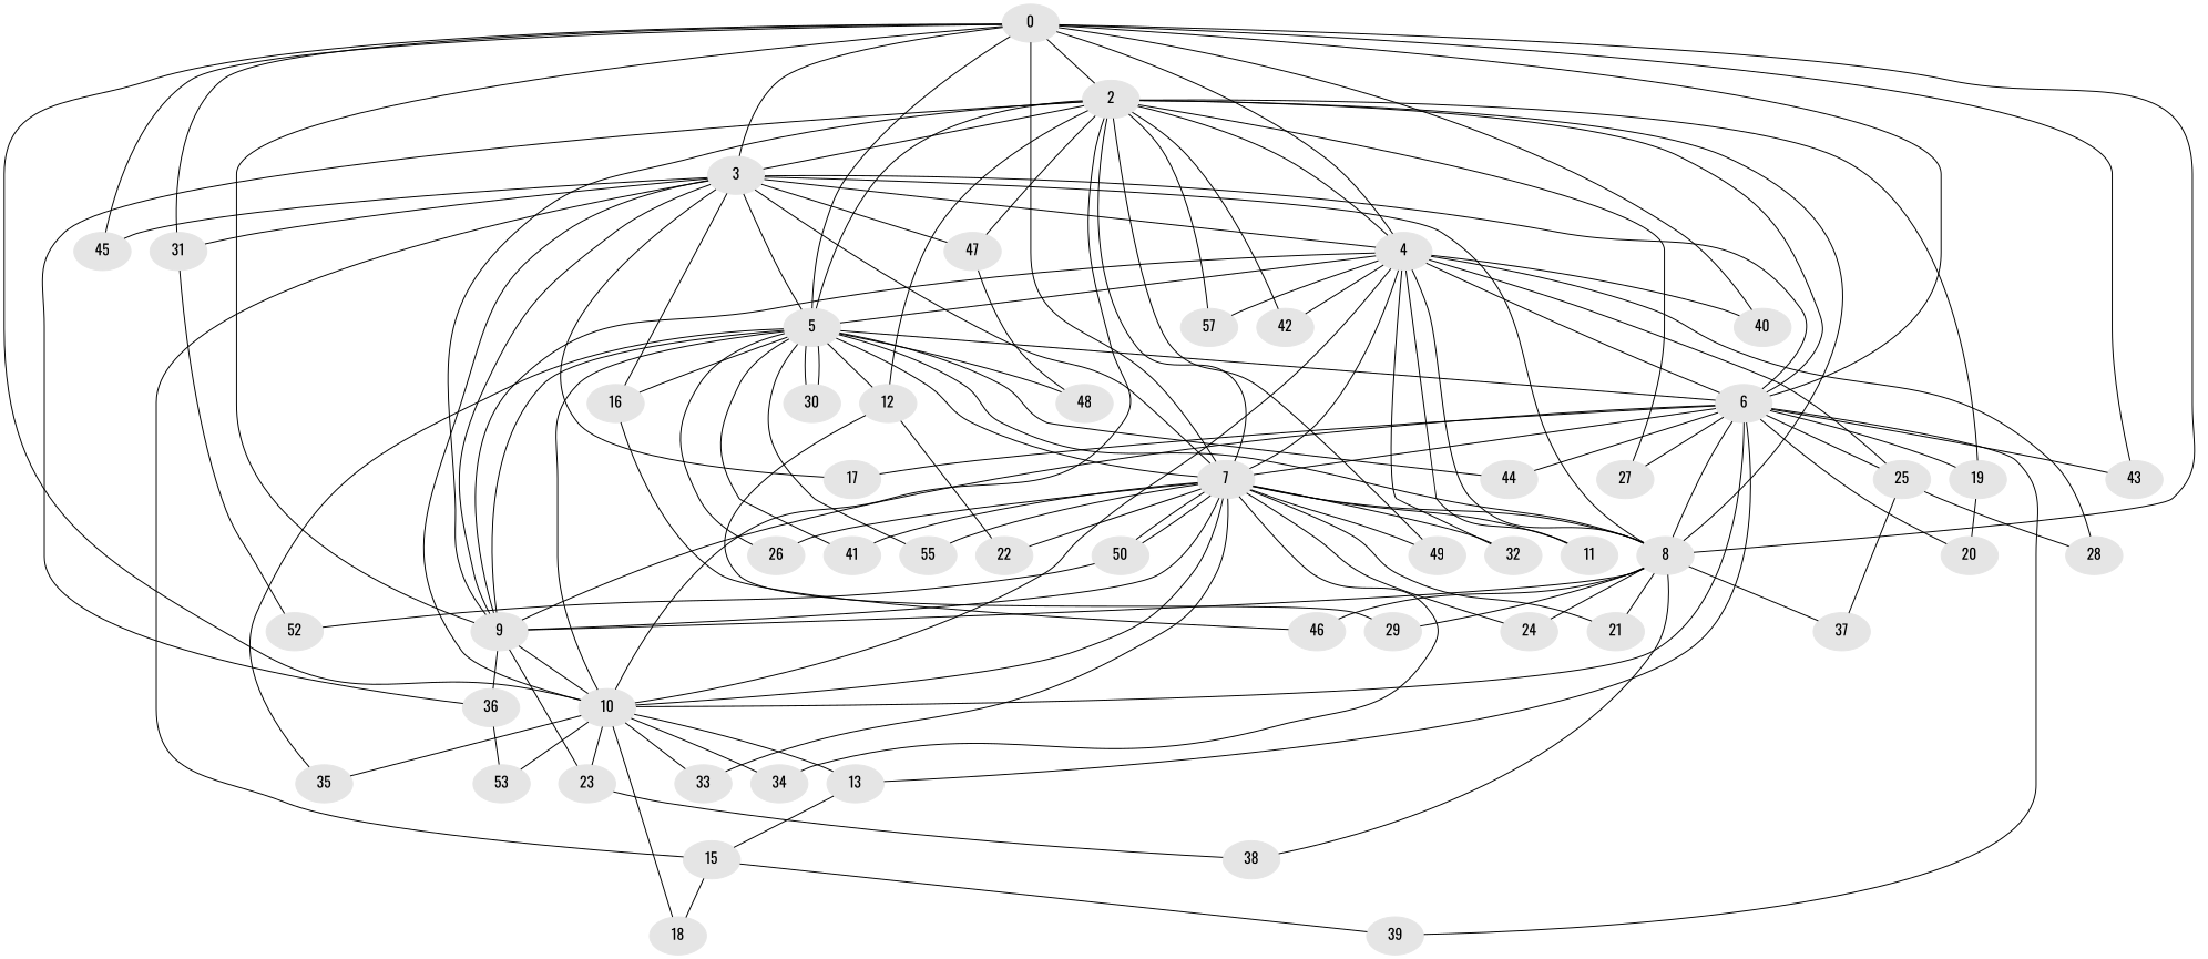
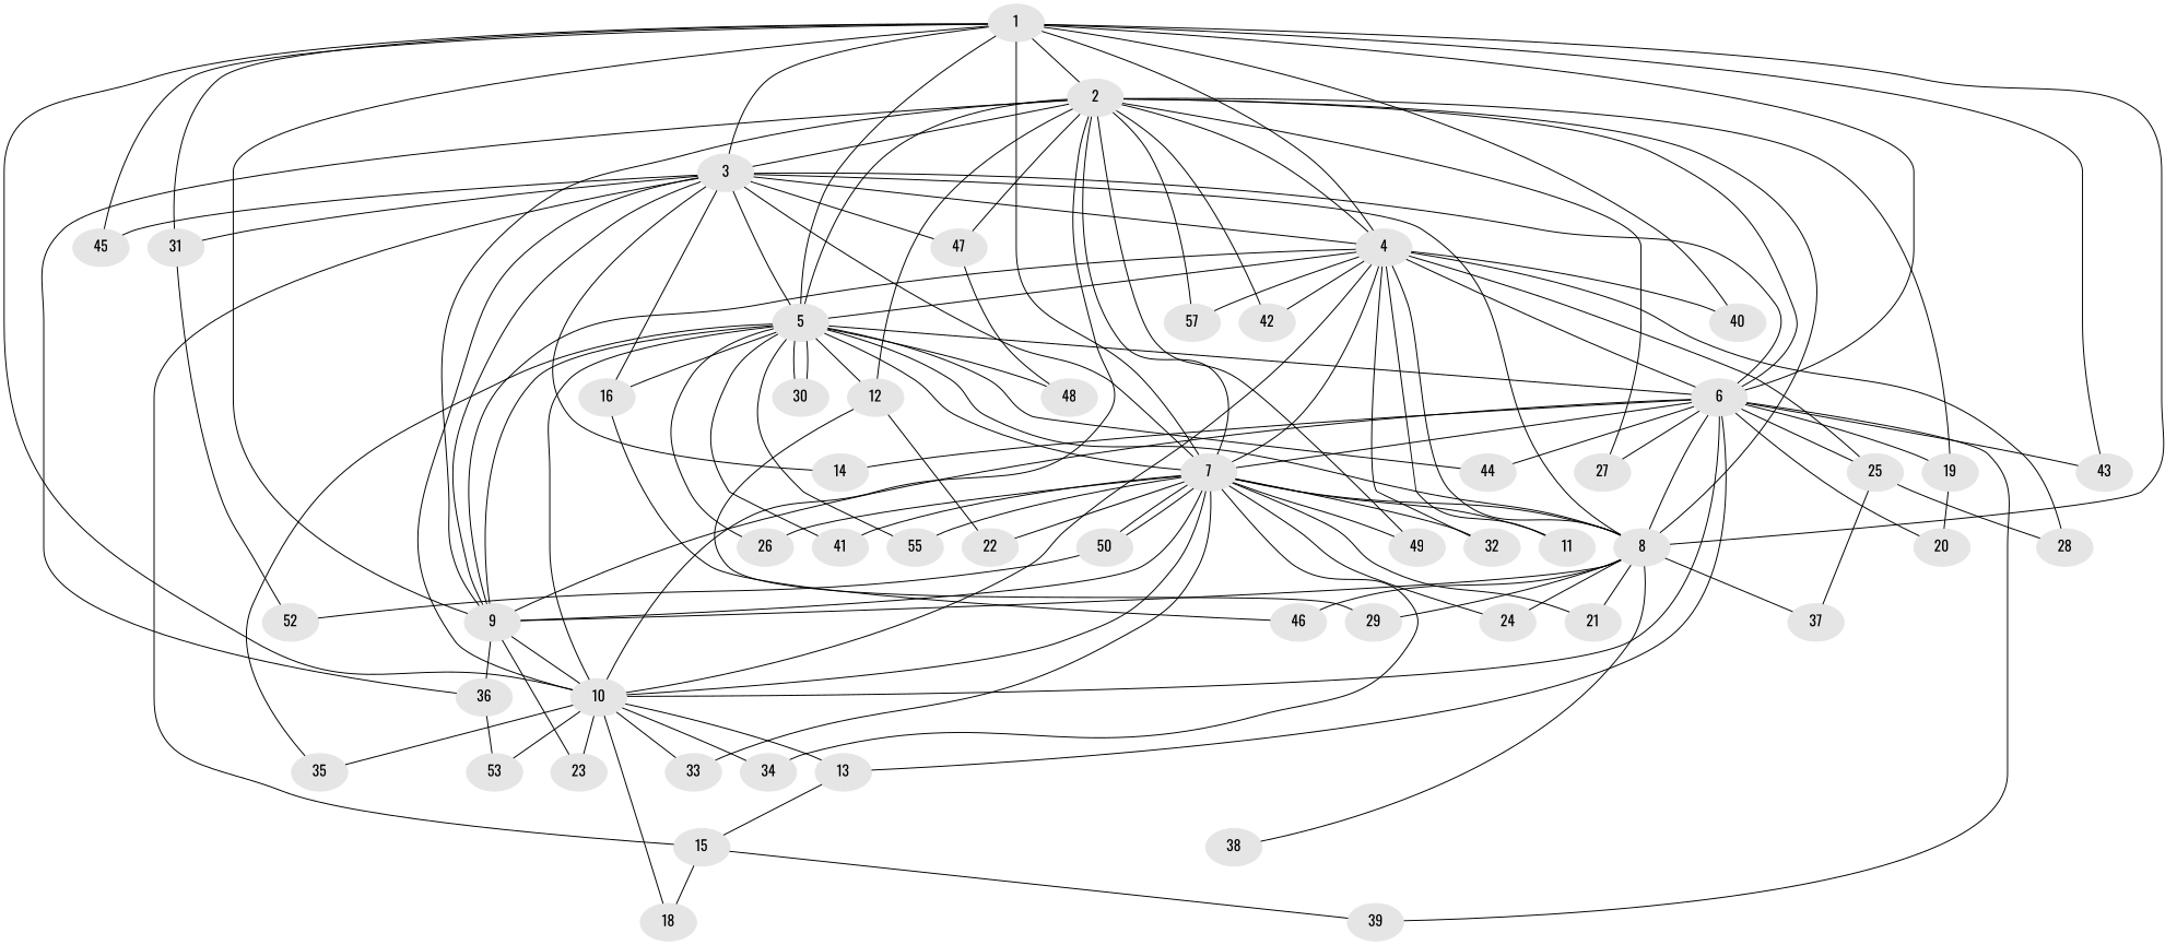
  graph {
    fontname=Oswald
    node [color=gray90 fontname=Oswald style=filled]
    edge [fontname=Oswald]
-   1 [label=0]
+   1
    2
    3
    4
    5
    6
    7
    8
    9
    10
    31
    40
    43
    45
    12
    n16 [label=57]
    19
    27
    36
    42
    47
    49
-   14 [label=17]
+   14
    15
    16
    11
    25
    28
    32
    26
    30
    35
    41
    44
    48
    n36 [label=55]
    13
    20
    39
    21
    22
    24
    33
    34
    50
    29
    37
    38
    46
    23
    18
    53
    52
    1 -- 2
    1 -- 3
    1 -- 4
    1 -- 5
    1 -- 6
    1 -- 7
    1 -- 8
    1 -- 9
    1 -- 10
    1 -- 31
    1 -- 40
    1 -- 43
    1 -- 45
    2 -- 3
    2 -- 4
    2 -- 5
    2 -- 6
    2 -- 7
    2 -- 8
    2 -- 9
    2 -- 10
    2 -- 12
    2 -- n16
    2 -- 19
    2 -- 27
    2 -- 36
    2 -- 42
    2 -- 47
    2 -- 49
    3 -- 4
    3 -- 5
    3 -- 6
    3 -- 7
    3 -- 8
    3 -- 9
    3 -- 10
    3 -- 31
    3 -- 45
    3 -- 47
    3 -- 14
    3 -- 15
    3 -- 16
    4 -- 5
    4 -- 6
    4 -- 7
    4 -- 8
    4 -- 9
    4 -- 10
    4 -- 40
    4 -- n16
    4 -- 42
    4 -- 11
    4 -- 25
    4 -- 28
    4 -- 32
    5 -- 6
    5 -- 7
    5 -- 8
    5 -- 9
    5 -- 10
    5 -- 12
    5 -- 16
    5 -- 26
    5 -- 30
    5 -- 30
    5 -- 35
    5 -- 41
    5 -- 44
    5 -- 48
    5 -- n36
    6 -- 7
    6 -- 8
    6 -- 9
    6 -- 10
    6 -- 43
    6 -- 19
    6 -- 27
    6 -- 14
    6 -- 25
    6 -- 44
    6 -- 13
    6 -- 20
    6 -- 39
    7 -- 8
    7 -- 9
    7 -- 10
    7 -- 49
    7 -- 11
    7 -- 32
    7 -- 26
    7 -- 41
    7 -- n36
    7 -- 21
    7 -- 22
    7 -- 24
    7 -- 33
    7 -- 34
    7 -- 50
    7 -- 50
    8 -- 9
    8 -- 21
    8 -- 24
    8 -- 29
    8 -- 37
    8 -- 38
    8 -- 46
    9 -- 10
    9 -- 36
    9 -- 23
    10 -- 35
    10 -- 13
    10 -- 33
    10 -- 34
    10 -- 23
    10 -- 18
    10 -- 53
    31 -- 52
    12 -- 22
    12 -- 29
    19 -- 20
    36 -- 53
    47 -- 48
    15 -- 39
    15 -- 18
    16 -- 46
    25 -- 28
    25 -- 37
    13 -- 15
    50 -- 52
-   23 -- 38
  }
